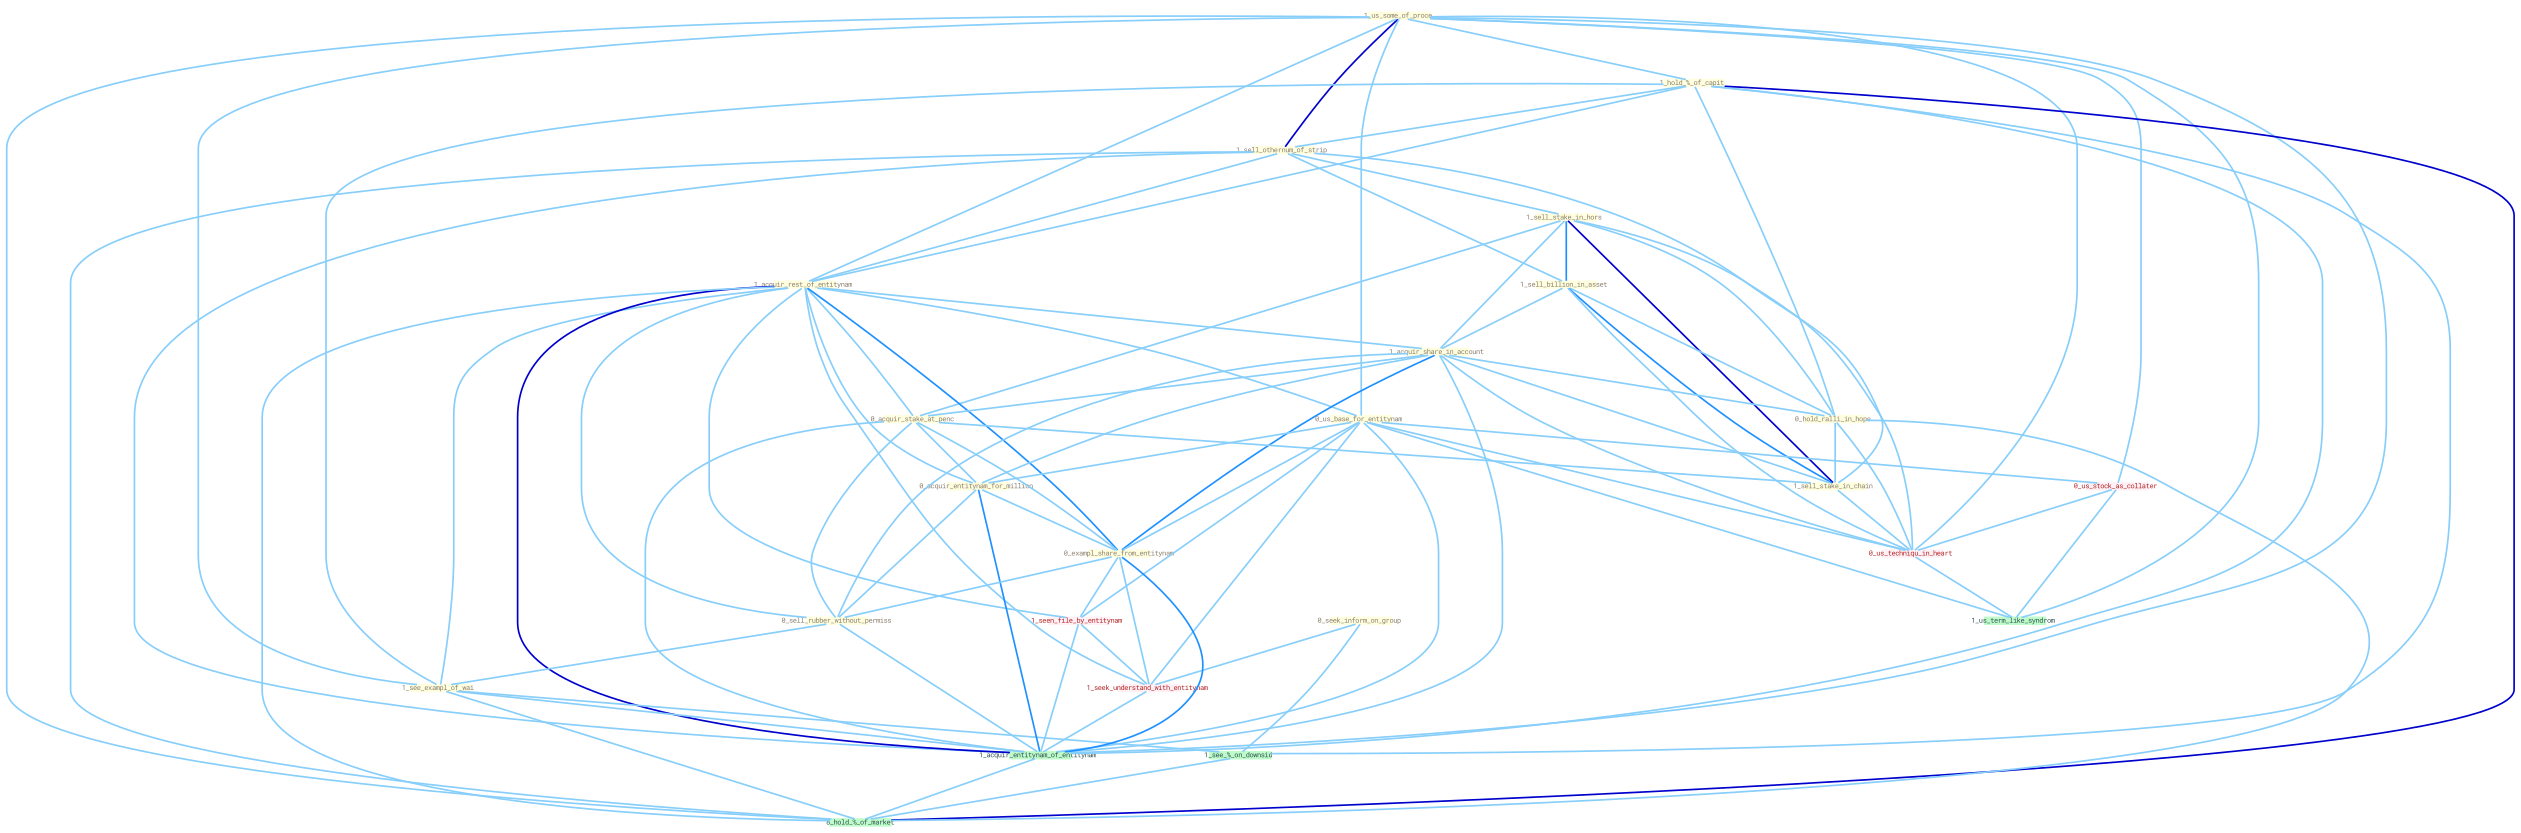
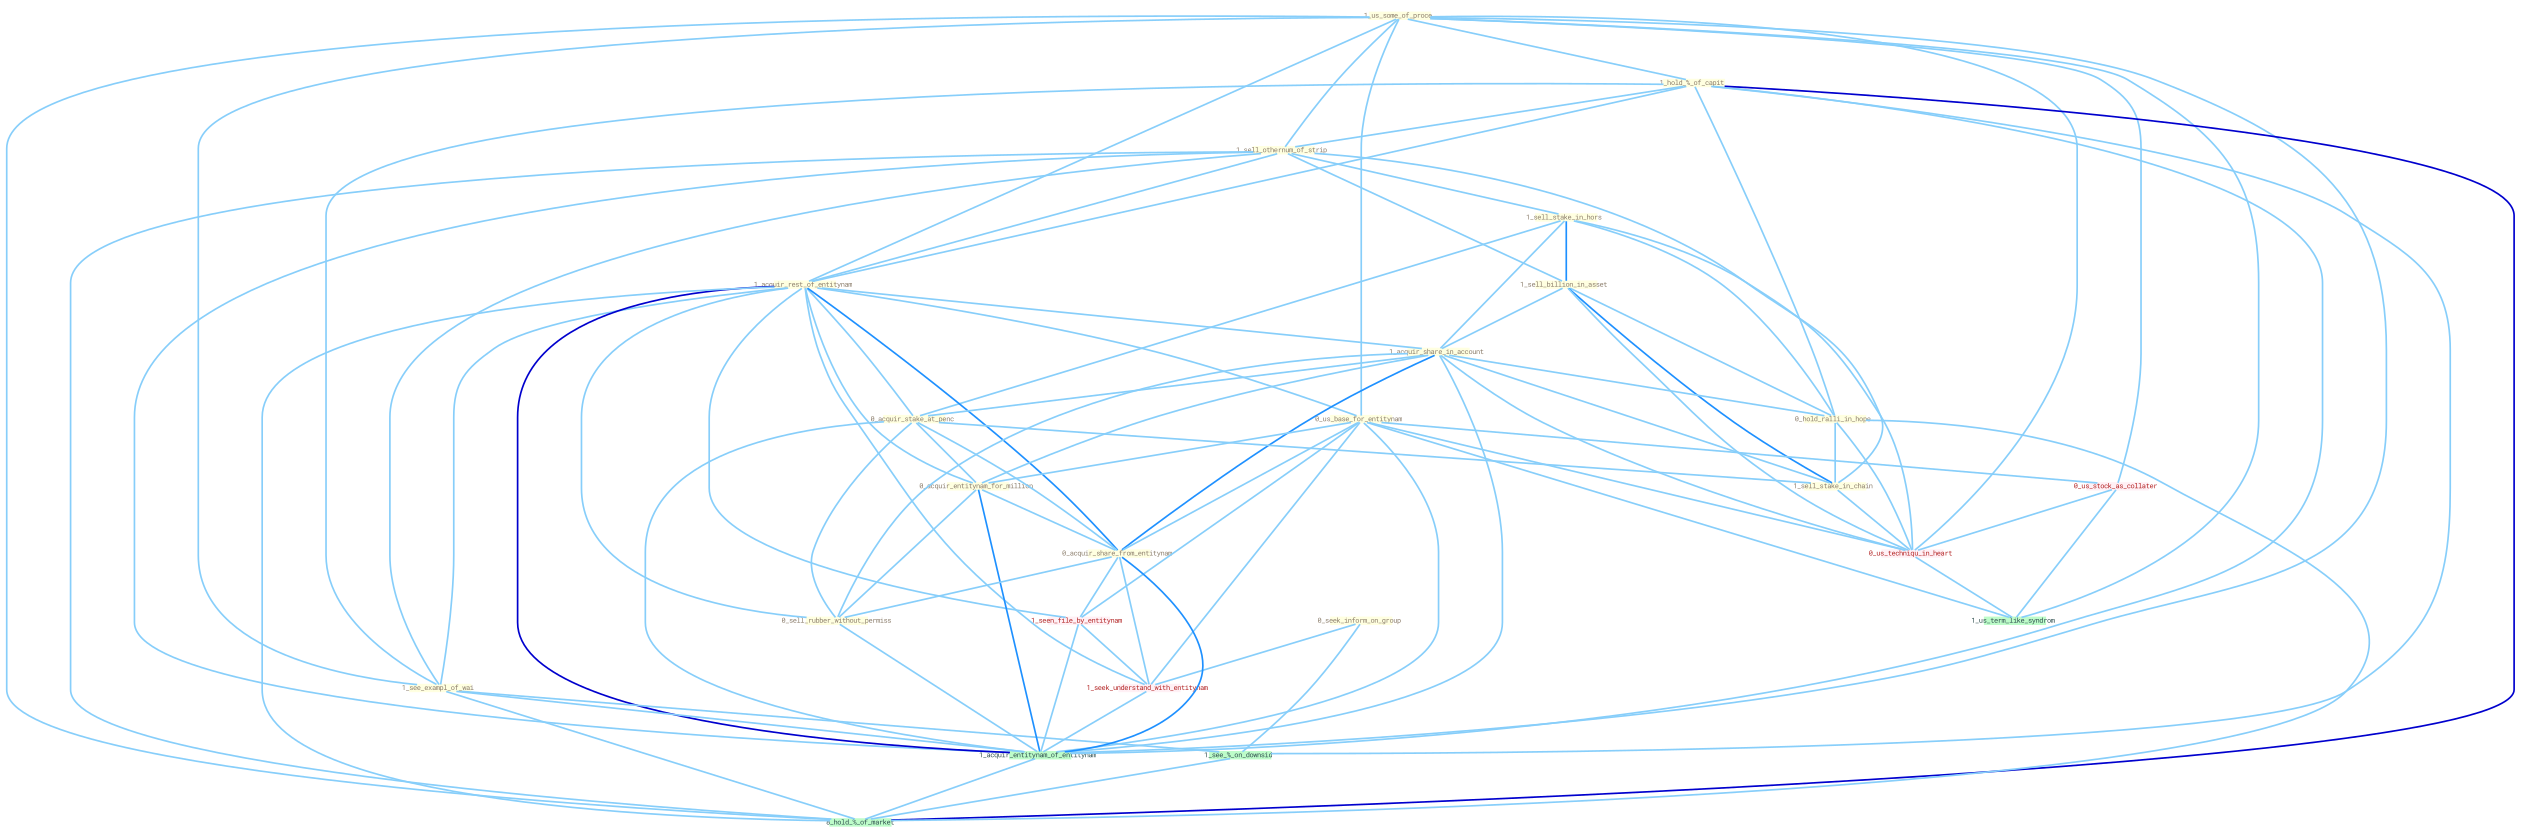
  graph {
    fontname="Roboto Mono"
    node [color="#ffffe0" fixedsize=true fontcolor="#8b7d6b" fontname="Roboto Mono" fontsize=4 shape=polygon style=filled]
    edge [color="#87cefa" fontname="Roboto Mono" w=1]
    "1_us_some_of_proce " [height=.06 width=.5]
    "1_hold_%_of_capit " [height=.06 width=.5]
    "1_sell_othernum_of_strip " [height=.06 width=.5]
    "0_seek_inform_on_group " [height=.06 width=.5]
    "1_sell_stake_in_hors " [height=.06 width=.5]
    "1_acquir_rest_of_entitynam " [height=.06 width=.5]
    "1_see_exampl_of_wai " [height=.06 width=.5]
    "1_sell_billion_in_asset " [height=.06 width=.5]
    "1_acquir_share_in_account " [height=.06 width=.5]
    "0_acquir_stake_at_penc " [height=.06 width=.5]
    "0_us_base_for_entitynam " [height=.06 width=.5]
    "0_acquir_entitynam_for_million " [height=.06 width=.5]
-   "0_acquir_share_from_entitynam " [height=.06 width=.5 label="0_exampl_share_from_entitynam"]
+   "0_acquir_share_from_entitynam " [height=.06 width=.5]
    n14 [height=.06 label="0_sell_rubber_without_permiss" width=.5]
    "0_hold_ralli_in_hope " [height=.06 width=.5]
    "1_sell_stake_in_chain " [height=.06 width=.5]
    "1_seen_file_by_entitynam " [color="#fff0f5" fontcolor="#b22222" height=.06 width=.5]
    "0_us_stock_as_collater " [color="#fff0f5" fontcolor="#b22222" height=.06 width=.5]
    "1_seek_understand_with_entitynam " [color="#fff0f5" fontcolor="#b22222" height=.06 width=.5]
    "0_us_techniqu_in_heart " [color="#fff0f5" fontcolor="#b22222" height=.06 width=.5]
    "1_acquir_entitynam_of_entitynam " [color="#BDFCC9" fontcolor="#2f4f4f" height=.06 width=.5]
    "1_us_term_like_syndrom " [color="#BDFCC9" fontcolor="#2f4f4f" height=.06 width=.5]
    n23 [color="#BDFCC9" fontcolor="#2f4f4f" height=.06 label="8_hold_%_of_market" width=.5]
    "1_see_%_on_downsid " [color="#BDFCC9" fontcolor="#2f4f4f" height=.06 width=.5]
    subgraph sub_1 {
      "1_us_some_of_proce "
      "1_hold_%_of_capit "
      "1_sell_othernum_of_strip "
      "0_seek_inform_on_group "
      "1_sell_stake_in_hors "
      "1_acquir_rest_of_entitynam "
      "1_see_exampl_of_wai "
      "1_sell_billion_in_asset "
      "1_acquir_share_in_account "
      "0_acquir_stake_at_penc "
      "0_us_base_for_entitynam "
      "0_acquir_entitynam_for_million "
      "0_acquir_share_from_entitynam "
      n14
      "0_hold_ralli_in_hope "
      "1_sell_stake_in_chain "
    }
    subgraph sub_2 {
      "1_seen_file_by_entitynam "
      "0_us_stock_as_collater "
      "1_seek_understand_with_entitynam "
      "0_us_techniqu_in_heart "
    }
    "1_us_some_of_proce " -- "1_hold_%_of_capit "
-   "1_us_some_of_proce " -- "1_sell_othernum_of_strip " [color="#0000cd"]
+   "1_us_some_of_proce " -- "1_sell_othernum_of_strip "
    "1_us_some_of_proce " -- "1_acquir_rest_of_entitynam "
    "1_us_some_of_proce " -- "1_see_exampl_of_wai "
    "1_us_some_of_proce " -- "0_us_base_for_entitynam "
    "1_us_some_of_proce " -- "0_us_stock_as_collater "
    "1_us_some_of_proce " -- "0_us_techniqu_in_heart "
    "1_us_some_of_proce " -- "1_acquir_entitynam_of_entitynam "
    "1_us_some_of_proce " -- "1_us_term_like_syndrom "
    "1_us_some_of_proce " -- n23
    "1_hold_%_of_capit " -- "1_sell_othernum_of_strip "
    "1_hold_%_of_capit " -- "1_acquir_rest_of_entitynam "
    "1_hold_%_of_capit " -- "1_see_exampl_of_wai "
    "1_hold_%_of_capit " -- "0_hold_ralli_in_hope "
    "1_hold_%_of_capit " -- "1_acquir_entitynam_of_entitynam "
    "1_hold_%_of_capit " -- n23 [color="#0000cd" w=3]
    "1_hold_%_of_capit " -- "1_see_%_on_downsid "
    "1_sell_othernum_of_strip " -- "1_sell_stake_in_hors "
    "1_sell_othernum_of_strip " -- "1_acquir_rest_of_entitynam "
-   n14 -- "1_see_exampl_of_wai "
+   "1_sell_othernum_of_strip " -- "1_see_exampl_of_wai "
    "1_sell_othernum_of_strip " -- "1_sell_billion_in_asset "
    "1_sell_othernum_of_strip " -- "1_sell_stake_in_chain "
    "1_sell_othernum_of_strip " -- "1_acquir_entitynam_of_entitynam "
    "1_sell_othernum_of_strip " -- n23
    "0_seek_inform_on_group " -- "1_seek_understand_with_entitynam "
    "0_seek_inform_on_group " -- "1_see_%_on_downsid "
    "1_sell_stake_in_hors " -- "1_sell_billion_in_asset " [color="#1e90ff" w=2]
    "1_sell_stake_in_hors " -- "1_acquir_share_in_account "
    "1_sell_stake_in_hors " -- "0_acquir_stake_at_penc "
    "1_sell_stake_in_hors " -- "0_hold_ralli_in_hope "
-   "1_sell_stake_in_hors " -- "1_sell_stake_in_chain " [color="#0000cd" w=3]
    "1_sell_stake_in_hors " -- "0_us_techniqu_in_heart "
    "1_acquir_rest_of_entitynam " -- "1_see_exampl_of_wai "
    "1_acquir_rest_of_entitynam " -- "1_acquir_share_in_account "
    "1_acquir_rest_of_entitynam " -- "0_acquir_stake_at_penc "
    "1_acquir_rest_of_entitynam " -- "0_us_base_for_entitynam "
    "1_acquir_rest_of_entitynam " -- "0_acquir_entitynam_for_million "
    "1_acquir_rest_of_entitynam " -- "0_acquir_share_from_entitynam " [color="#1e90ff" w=2]
    "1_acquir_rest_of_entitynam " -- n14
    "1_acquir_rest_of_entitynam " -- "1_seen_file_by_entitynam "
    "1_acquir_rest_of_entitynam " -- "1_seek_understand_with_entitynam "
    "1_acquir_rest_of_entitynam " -- "1_acquir_entitynam_of_entitynam " [color="#0000cd" w=3]
    "1_acquir_rest_of_entitynam " -- n23
    "1_see_exampl_of_wai " -- "1_acquir_entitynam_of_entitynam "
    "1_see_exampl_of_wai " -- n23
    "1_see_exampl_of_wai " -- "1_see_%_on_downsid "
    "1_sell_billion_in_asset " -- "1_acquir_share_in_account "
    "1_sell_billion_in_asset " -- "0_hold_ralli_in_hope "
    "1_sell_billion_in_asset " -- "1_sell_stake_in_chain " [color="#1e90ff" w=2]
    "1_sell_billion_in_asset " -- "0_us_techniqu_in_heart "
    "1_acquir_share_in_account " -- "0_acquir_stake_at_penc "
    "1_acquir_share_in_account " -- "0_acquir_entitynam_for_million "
    "1_acquir_share_in_account " -- "0_acquir_share_from_entitynam " [color="#1e90ff" w=2]
    "1_acquir_share_in_account " -- n14
    "1_acquir_share_in_account " -- "0_hold_ralli_in_hope "
    "1_acquir_share_in_account " -- "1_sell_stake_in_chain "
    "1_acquir_share_in_account " -- "0_us_techniqu_in_heart "
    "1_acquir_share_in_account " -- "1_acquir_entitynam_of_entitynam "
    "0_acquir_stake_at_penc " -- "0_acquir_entitynam_for_million "
    "0_acquir_stake_at_penc " -- "0_acquir_share_from_entitynam "
    "0_acquir_stake_at_penc " -- n14
    "0_acquir_stake_at_penc " -- "1_sell_stake_in_chain "
    "0_acquir_stake_at_penc " -- "1_acquir_entitynam_of_entitynam "
    "0_us_base_for_entitynam " -- "0_acquir_entitynam_for_million "
    "0_us_base_for_entitynam " -- "0_acquir_share_from_entitynam "
    "0_us_base_for_entitynam " -- "1_seen_file_by_entitynam "
    "0_us_base_for_entitynam " -- "0_us_stock_as_collater "
    "0_us_base_for_entitynam " -- "1_seek_understand_with_entitynam "
    "0_us_base_for_entitynam " -- "0_us_techniqu_in_heart "
    "0_us_base_for_entitynam " -- "1_acquir_entitynam_of_entitynam "
    "0_us_base_for_entitynam " -- "1_us_term_like_syndrom "
    "0_acquir_entitynam_for_million " -- "0_acquir_share_from_entitynam "
    "0_acquir_entitynam_for_million " -- n14
    "0_acquir_entitynam_for_million " -- "1_acquir_entitynam_of_entitynam " [color="#1e90ff" w=2]
    "0_acquir_share_from_entitynam " -- n14
    "0_acquir_share_from_entitynam " -- "1_seen_file_by_entitynam "
    "0_acquir_share_from_entitynam " -- "1_seek_understand_with_entitynam "
    "0_acquir_share_from_entitynam " -- "1_acquir_entitynam_of_entitynam " [color="#1e90ff" w=2]
    n14 -- "1_acquir_entitynam_of_entitynam "
    "0_hold_ralli_in_hope " -- "1_sell_stake_in_chain "
    "0_hold_ralli_in_hope " -- "0_us_techniqu_in_heart "
    "0_hold_ralli_in_hope " -- n23
    "1_sell_stake_in_chain " -- "0_us_techniqu_in_heart "
    "1_seen_file_by_entitynam " -- "1_seek_understand_with_entitynam "
    "1_seen_file_by_entitynam " -- "1_acquir_entitynam_of_entitynam "
    "0_us_stock_as_collater " -- "0_us_techniqu_in_heart "
    "0_us_stock_as_collater " -- "1_us_term_like_syndrom "
    "1_seek_understand_with_entitynam " -- "1_acquir_entitynam_of_entitynam "
    "0_us_techniqu_in_heart " -- "1_us_term_like_syndrom "
    "1_acquir_entitynam_of_entitynam " -- n23
    "1_see_%_on_downsid " -- n23
  }
